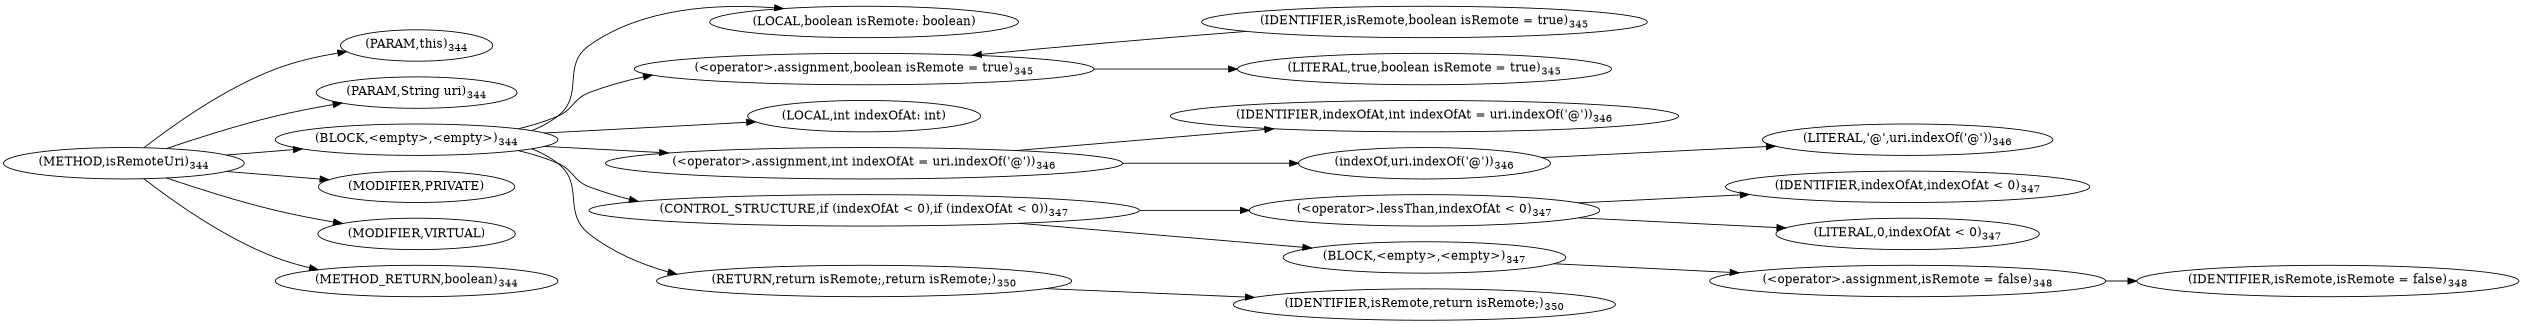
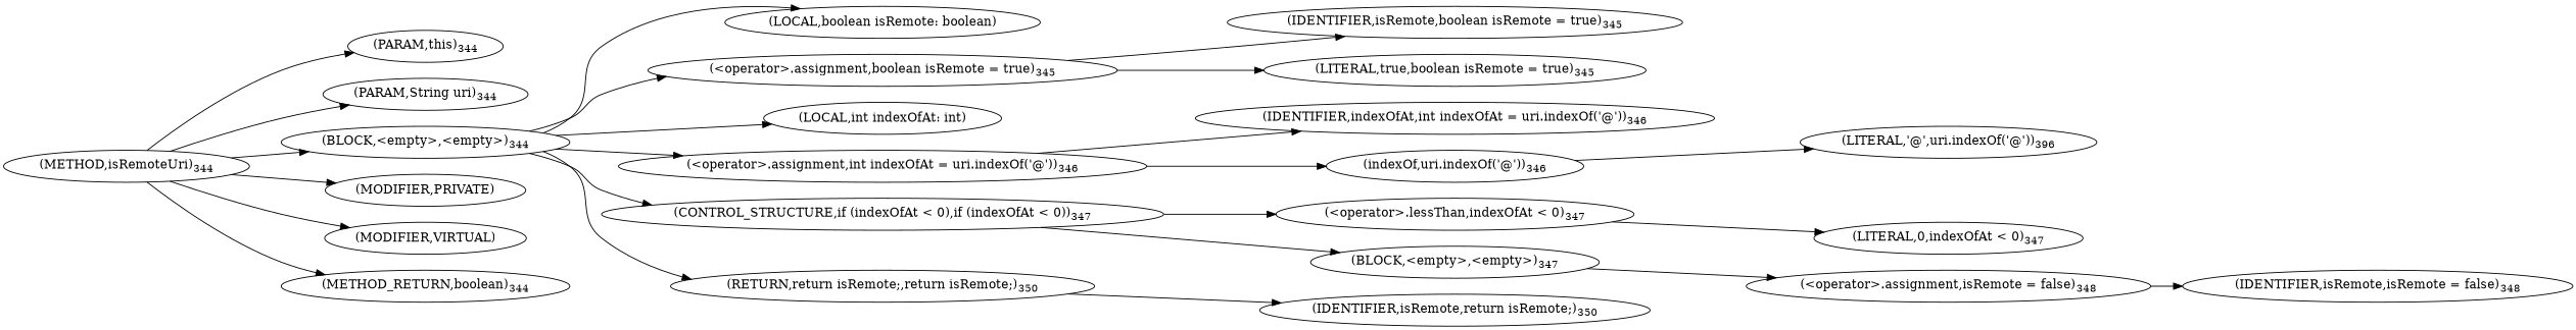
  digraph {
    rankdir=LR
    n1 [label=<(METHOD,isRemoteUri)<SUB>344</SUB>>]
    n2 [label=<(PARAM,this)<SUB>344</SUB>>]
    n3 [label=<(PARAM,String uri)<SUB>344</SUB>>]
    n4 [label=<(BLOCK,&lt;empty&gt;,&lt;empty&gt;)<SUB>344</SUB>>]
    n5 [label=<(MODIFIER,PRIVATE)>]
    n6 [label=<(MODIFIER,VIRTUAL)>]
    n7 [label=<(METHOD_RETURN,boolean)<SUB>344</SUB>>]
    n8 [label=<(LOCAL,boolean isRemote: boolean)>]
    n9 [label=<(&lt;operator&gt;.assignment,boolean isRemote = true)<SUB>345</SUB>>]
    n10 [label=<(LOCAL,int indexOfAt: int)>]
    n11 [label=<(&lt;operator&gt;.assignment,int indexOfAt = uri.indexOf('@'))<SUB>346</SUB>>]
    n12 [label=<(CONTROL_STRUCTURE,if (indexOfAt &lt; 0),if (indexOfAt &lt; 0))<SUB>347</SUB>>]
    n13 [label=<(RETURN,return isRemote;,return isRemote;)<SUB>350</SUB>>]
    n14 [label=<(IDENTIFIER,isRemote,boolean isRemote = true)<SUB>345</SUB>>]
    n15 [label=<(LITERAL,true,boolean isRemote = true)<SUB>345</SUB>>]
    n16 [label=<(IDENTIFIER,indexOfAt,int indexOfAt = uri.indexOf('@'))<SUB>346</SUB>>]
    n17 [label=<(indexOf,uri.indexOf('@'))<SUB>346</SUB>>]
    n18 [label=<(&lt;operator&gt;.lessThan,indexOfAt &lt; 0)<SUB>347</SUB>>]
    n19 [label=<(BLOCK,&lt;empty&gt;,&lt;empty&gt;)<SUB>347</SUB>>]
    n20 [label=<(IDENTIFIER,isRemote,return isRemote;)<SUB>350</SUB>>]
-   n21 [label=<(LITERAL,'@',uri.indexOf('@'))<SUB>346</SUB>>]
-   n22 [label=<(IDENTIFIER,indexOfAt,indexOfAt &lt; 0)<SUB>347</SUB>>]
+   n21 [label=<(LITERAL,'@',uri.indexOf('@'))<SUB>396</SUB>>]
    n23 [label=<(LITERAL,0,indexOfAt &lt; 0)<SUB>347</SUB>>]
    n24 [label=<(&lt;operator&gt;.assignment,isRemote = false)<SUB>348</SUB>>]
    n25 [label=<(IDENTIFIER,isRemote,isRemote = false)<SUB>348</SUB>>]
    n1 -> n2
    n1 -> n3
    n1 -> n4
    n1 -> n5
    n1 -> n6
    n1 -> n7
    n4 -> n8
    n4 -> n9
    n4 -> n10
    n4 -> n11
    n4 -> n12
    n4 -> n13
-   n14 -> n9
+   n9 -> n14
    n9 -> n15
    n11 -> n16
    n11 -> n17
    n12 -> n18
    n12 -> n19
    n13 -> n20
    n17 -> n21
-   n18 -> n22
    n18 -> n23
    n19 -> n24
    n24 -> n25
  }
